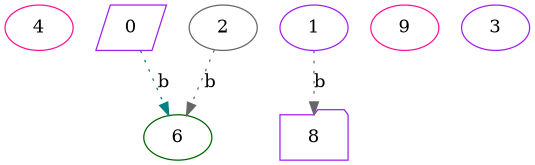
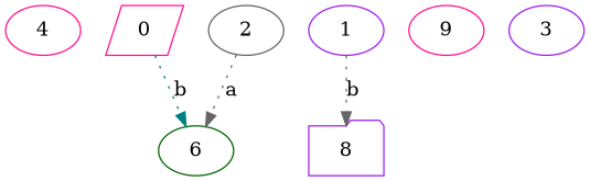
  strict digraph {
    node [color=purple shape=ellipse]
    edge [color=gray40 style=dotted]
    4 [color=deeppink]
-   0 [shape=parallelogram]
+   0 [color=deeppink shape=parallelogram]
    6 [color=darkgreen]
    8 [shape=folder]
    1
    n6 [color=deeppink label=9]
    2 [color=gray40]
    3
    0 -> 6 [color=teal label=b]
    1 -> 8 [label=b]
-   2 -> 6 [label=b]
+   2 -> 6 [label=a]
  }
